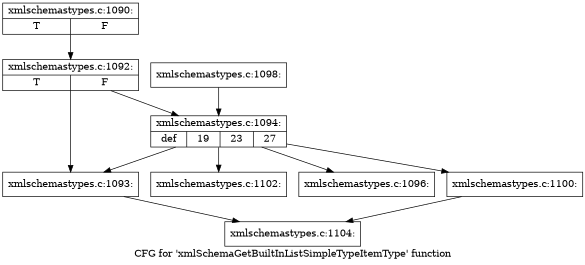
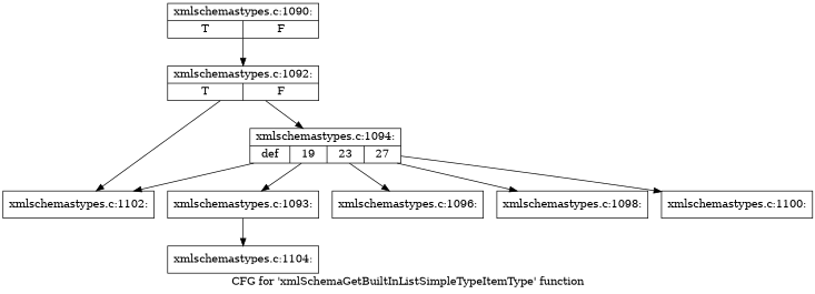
  digraph {
    label="CFG for 'xmlSchemaGetBuiltInListSimpleTypeItemType' function"
    node [shape=record]
    n1 [label="{xmlschemastypes.c:1090:|{<s0>T|<s1>F}}"]
    n2 [label="{xmlschemastypes.c:1092:|{<s0>T|<s1>F}}"]
    n3 [label="{xmlschemastypes.c:1093:}"]
    n4 [label="{xmlschemastypes.c:1104:}"]
    n5 [label="{xmlschemastypes.c:1094:|{<s0>def|<s1>19|<s2>23|<s3>27}}"]
    n6 [label="{xmlschemastypes.c:1102:}"]
    n7 [label="{xmlschemastypes.c:1096:}"]
    n8 [label="{xmlschemastypes.c:1098:}"]
    n9 [label="{xmlschemastypes.c:1100:}"]
    n1 -> n2
-   n2 -> n3
+   n2 -> n6
    n2 -> n5
    n3 -> n4
    n5 -> n3
    n5 -> n6
    n5 -> n7
-   n8 -> n5
+   n5 -> n8
    n5 -> n9
-   n9 -> n4
  }
